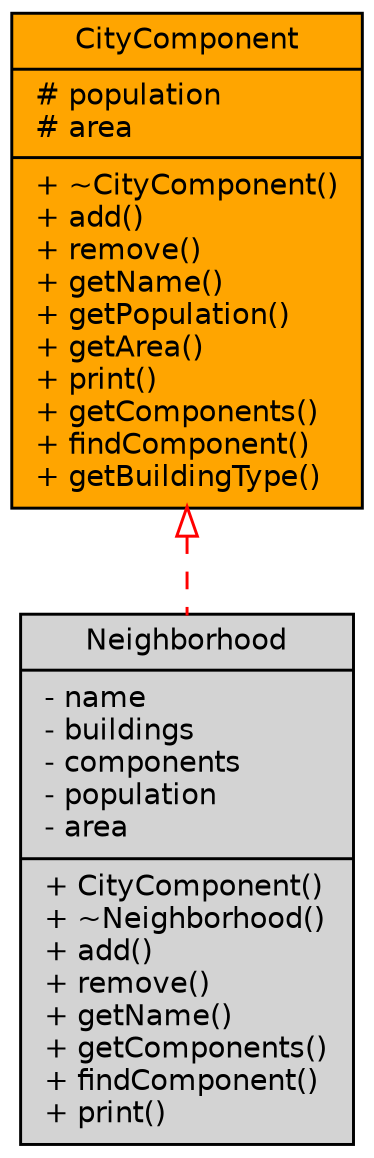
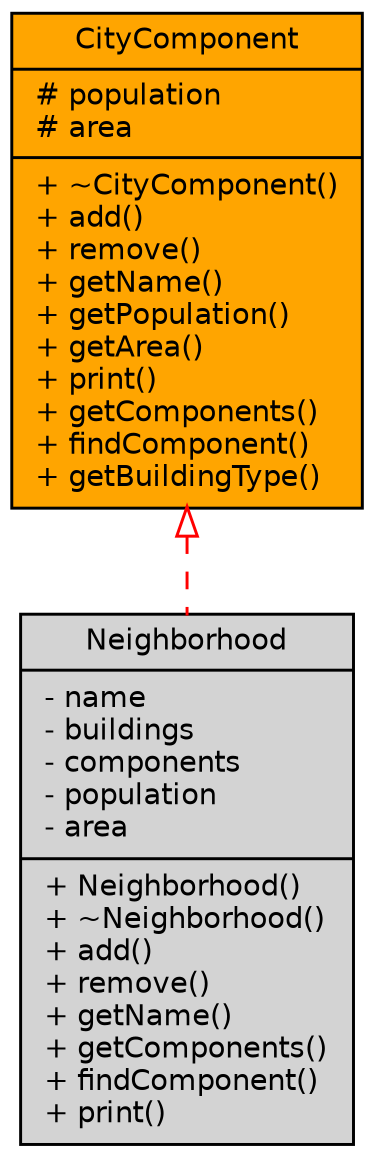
  digraph {
    node [color=black fontname=Helvetica fontsize=10 shape=record style=filled]
-   n1 [fillcolor=lightgrey fontcolor=black height=0.2 label="{Neighborhood\n|- name\l- buildings\l- components\l- population\l- area\l|+ CityComponent()\l+ ~Neighborhood()\l+ add()\l+ remove()\l+ getName()\l+ getComponents()\l+ findComponent()\l+ print()\l}" width=0.4]
+   n1 [fillcolor=lightgrey fontcolor=black height=0.2 label="{Neighborhood\n|- name\l- buildings\l- components\l- population\l- area\l|+ Neighborhood()\l+ ~Neighborhood()\l+ add()\l+ remove()\l+ getName()\l+ getComponents()\l+ findComponent()\l+ print()\l}" width=0.4]
    n2 [fillcolor=orange height=0.2 label="{CityComponent\n|# population\l# area\l|+ ~CityComponent()\l+ add()\l+ remove()\l+ getName()\l+ getPopulation()\l+ getArea()\l+ print()\l+ getComponents()\l+ findComponent()\l+ getBuildingType()\l}" width=0.4]
    n2 -> n1 [arrowtail=onormal color=red dir=back fontname=Helvetica fontsize=10 labelfontname=Helvetica labelfontsize=10 style=dashed]
  }
